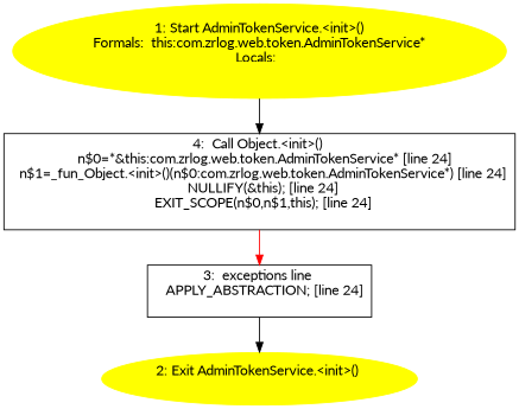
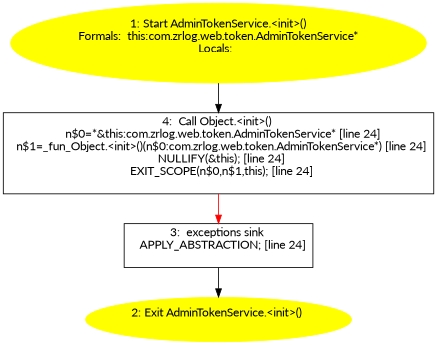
  digraph {
    fontname=Lato
    node [fontname=Lato]
    edge [fontname=Lato]
    n1 [color=yellow label="1: Start AdminTokenService.<init>()\nFormals:  this:com.zrlog.web.token.AdminTokenService*\nLocals:  \n  " style=filled]
    n2 [label="4:  Call Object.<init>() \n   n$0=*&this:com.zrlog.web.token.AdminTokenService* [line 24]\n  n$1=_fun_Object.<init>()(n$0:com.zrlog.web.token.AdminTokenService*) [line 24]\n  NULLIFY(&this); [line 24]\n  EXIT_SCOPE(n$0,n$1,this); [line 24]\n " shape=box]
-   n3 [label="3:  exceptions line \n   APPLY_ABSTRACTION; [line 24]\n " shape=box]
+   n3 [label="3:  exceptions sink \n   APPLY_ABSTRACTION; [line 24]\n " shape=box]
    n4 [color=yellow label="2: Exit AdminTokenService.<init>() \n  " style=filled]
    n1 -> n2
    n2 -> n3 [color=red]
    n3 -> n4
  }
